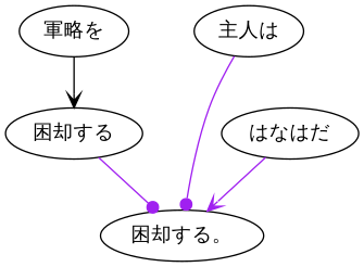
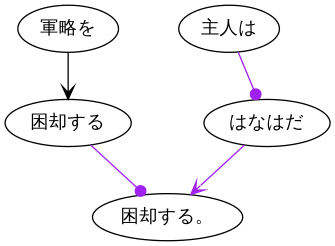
  digraph {
    fontname="Liberation Serif"
    node [fontname="Liberation Serif"]
    edge [arrowhead=vee color=purple fontname="Liberation Serif"]
    n1 [label="軍略を"]
    n2 [label="困却する"]
    n3 [label="困却する。"]
    n4 [label="主人は"]
    n5 [label="はなはだ"]
    n1 -> n2 [color=black]
    n2 -> n3 [arrowhead=dot]
-   n4 -> n3 [arrowhead=dot]
+   n4 -> n5 [arrowhead=dot]
    n5 -> n3
  }
